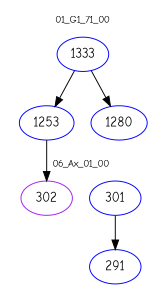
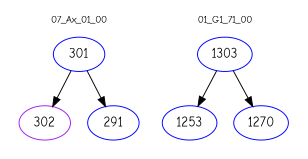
  digraph {
    fontname="Comic Neue"
    node [color=blue fontname="Comic Neue"]
    edge [color=black fontname="Comic Neue"]
    n1 [label=301]
    n2 [color=purple label=302]
    n3 [label=291]
-   n4 [label=1333]
+   n4 [label=1303]
    n5 [label=1253]
-   n6 [label=1280]
+   n6 [label=1270]
    subgraph cluster_1 {
      color=white
      fontsize=10
-     label="06_Ax_01_00"
+     label="07_Ax_01_00"
      n1
      n2
      n3
    }
    subgraph cluster_2 {
      color=white
      fontsize=10
      label="01_G1_71_00"
      n4
      n5
      n6
    }
-   n5 -> n2
+   n1 -> n2
    n1 -> n3
    n4 -> n5
    n4 -> n6
  }
